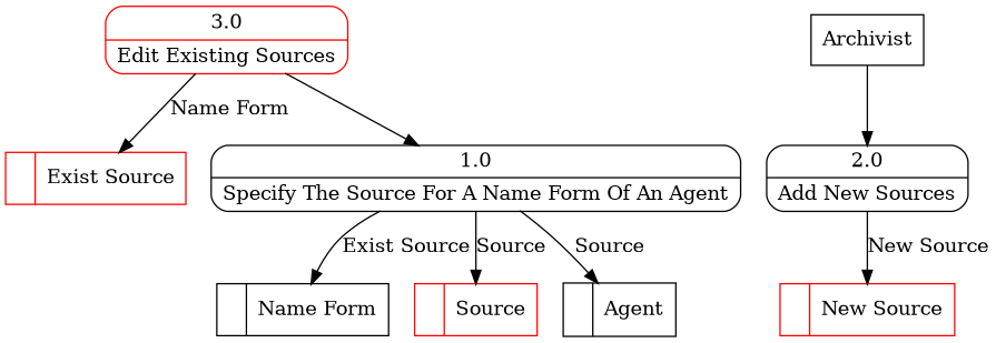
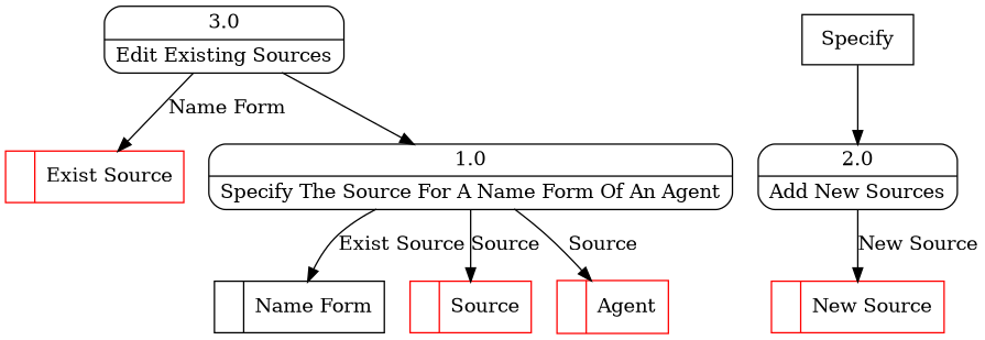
  digraph {
    node [shape=record]
    n1 [label="<f0>  |<f1> Name Form "]
    n2 [color=red label="<f0>  |<f1> Source "]
-   n3 [color=black label="<f0>  |<f1> Agent "]
+   n3 [color=red label="<f0>  |<f1> Agent "]
    n4 [color=red label="<f0>  |<f1> New Source "]
    n5 [color=red label="<f0>  |<f1> Exist Source "]
-   n6 [label=Archivist shape=box]
+   n6 [label=Specify shape=box]
    n7 [label="{<f0> 2.0|<f1> Add New Sources }" shape=Mrecord]
    n8 [label="{<f0> 1.0|<f1> Specify The Source For A Name Form Of An Agent }" shape=Mrecord]
-   n9 [label="{<f0> 3.0|<f1> Edit Existing Sources }" shape=Mrecord color=red]
+   n9 [label="{<f0> 3.0|<f1> Edit Existing Sources }" shape=Mrecord]
    n6 -> n7
    n7 -> n4 [label="New Source"]
    n8 -> n1 [label="Exist Source"]
    n8 -> n2 [label=Source]
    n8 -> n3 [label=Source]
    n9 -> n5 [label="Name Form"]
    n9 -> n8
  }
